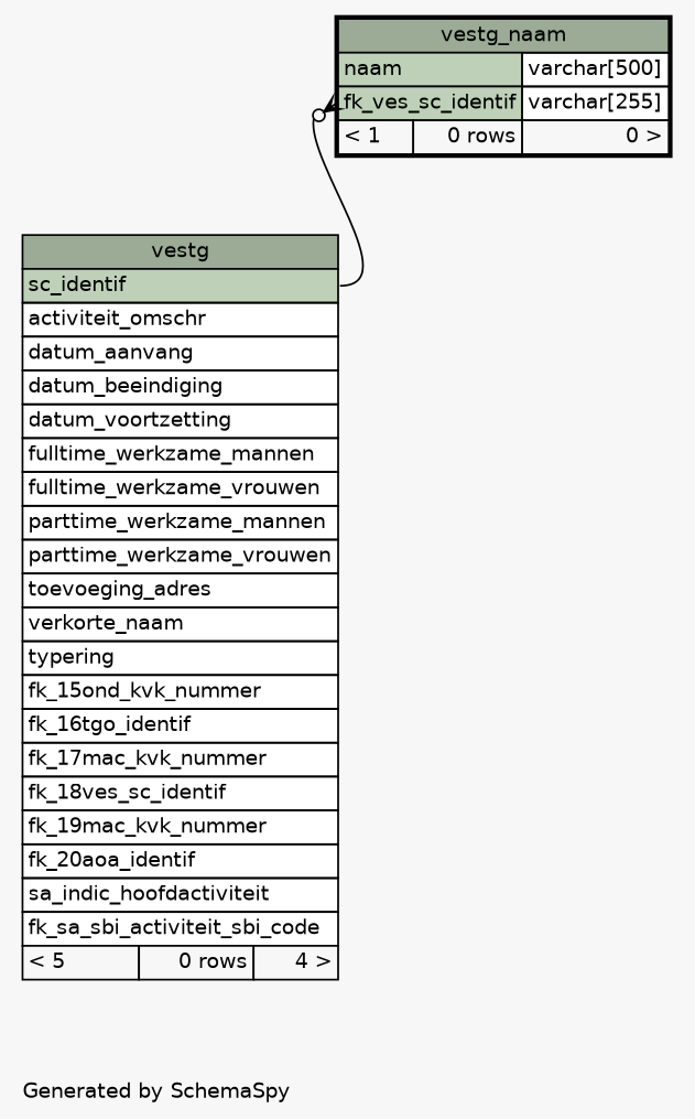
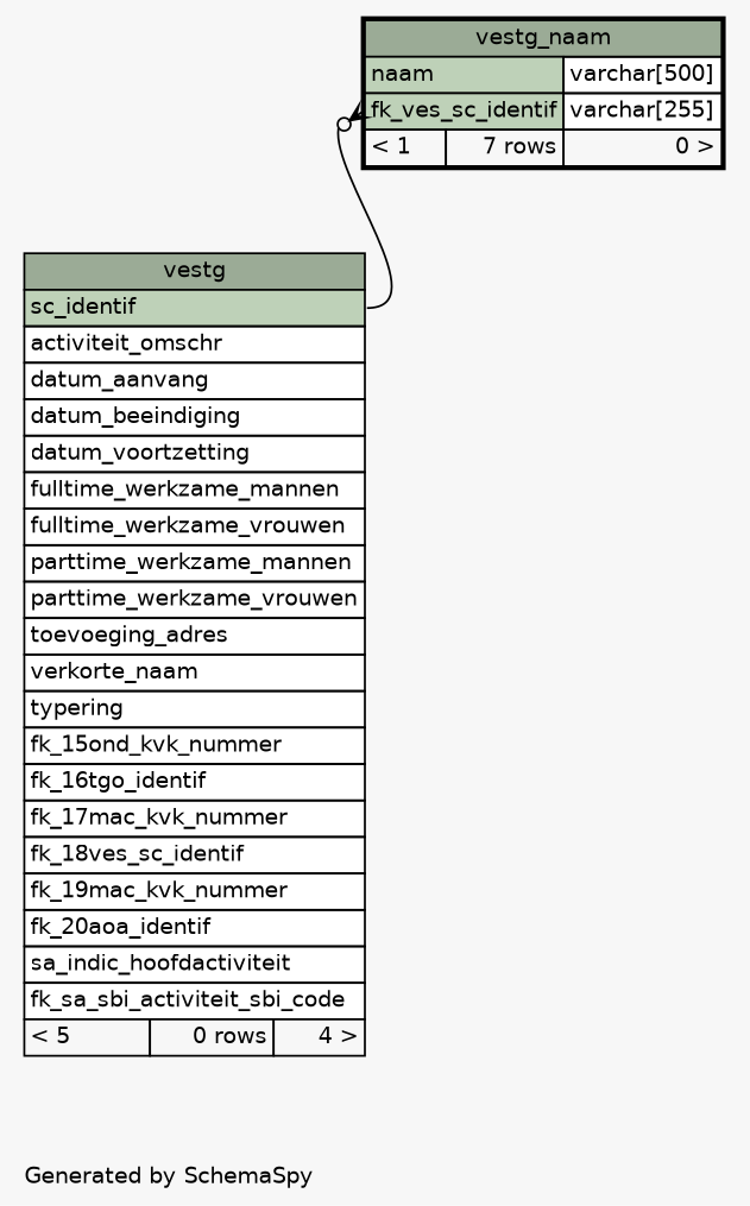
  digraph {
    bgcolor="#f7f7f7"
    fontname=Helvetica
    fontsize=11
    label="\nGenerated by SchemaSpy"
    labeljust=l
    nodesep=0.18
    rankdir=TB
    ranksep=0.46
    node [fontname=Helvetica fontsize=11 shape=plaintext]
-   n1 [label=<     <TABLE BORDER="2" CELLBORDER="1" CELLSPACING="0" BGCOLOR="#ffffff">       <TR><TD COLSPAN="3" BGCOLOR="#9bab96" ALIGN="CENTER">vestg_naam</TD></TR>       <TR><TD PORT="naam" COLSPAN="2" BGCOLOR="#bed1b8" ALIGN="LEFT">naam</TD><TD PORT="naam.type" ALIGN="LEFT">varchar[500]</TD></TR>       <TR><TD PORT="fk_ves_sc_identif" COLSPAN="2" BGCOLOR="#bed1b8" ALIGN="LEFT">fk_ves_sc_identif</TD><TD PORT="fk_ves_sc_identif.type" ALIGN="LEFT">varchar[255]</TD></TR>       <TR><TD ALIGN="LEFT" BGCOLOR="#f7f7f7">&lt; 1</TD><TD ALIGN="RIGHT" BGCOLOR="#f7f7f7">0 rows</TD><TD ALIGN="RIGHT" BGCOLOR="#f7f7f7">0 &gt;</TD></TR>     </TABLE>>]
+   n1 [label=<     <TABLE BORDER="2" CELLBORDER="1" CELLSPACING="0" BGCOLOR="#ffffff">       <TR><TD COLSPAN="3" BGCOLOR="#9bab96" ALIGN="CENTER">vestg_naam</TD></TR>       <TR><TD PORT="naam" COLSPAN="2" BGCOLOR="#bed1b8" ALIGN="LEFT">naam</TD><TD PORT="naam.type" ALIGN="LEFT">varchar[500]</TD></TR>       <TR><TD PORT="fk_ves_sc_identif" COLSPAN="2" BGCOLOR="#bed1b8" ALIGN="LEFT">fk_ves_sc_identif</TD><TD PORT="fk_ves_sc_identif.type" ALIGN="LEFT">varchar[255]</TD></TR>       <TR><TD ALIGN="LEFT" BGCOLOR="#f7f7f7">&lt; 1</TD><TD ALIGN="RIGHT" BGCOLOR="#f7f7f7">7 rows</TD><TD ALIGN="RIGHT" BGCOLOR="#f7f7f7">0 &gt;</TD></TR>     </TABLE>>]
    n2 [label=<     <TABLE BORDER="0" CELLBORDER="1" CELLSPACING="0" BGCOLOR="#ffffff">       <TR><TD COLSPAN="3" BGCOLOR="#9bab96" ALIGN="CENTER">vestg</TD></TR>       <TR><TD PORT="sc_identif" COLSPAN="3" BGCOLOR="#bed1b8" ALIGN="LEFT">sc_identif</TD></TR>       <TR><TD PORT="activiteit_omschr" COLSPAN="3" ALIGN="LEFT">activiteit_omschr</TD></TR>       <TR><TD PORT="datum_aanvang" COLSPAN="3" ALIGN="LEFT">datum_aanvang</TD></TR>       <TR><TD PORT="datum_beeindiging" COLSPAN="3" ALIGN="LEFT">datum_beeindiging</TD></TR>       <TR><TD PORT="datum_voortzetting" COLSPAN="3" ALIGN="LEFT">datum_voortzetting</TD></TR>       <TR><TD PORT="fulltime_werkzame_mannen" COLSPAN="3" ALIGN="LEFT">fulltime_werkzame_mannen</TD></TR>       <TR><TD PORT="fulltime_werkzame_vrouwen" COLSPAN="3" ALIGN="LEFT">fulltime_werkzame_vrouwen</TD></TR>       <TR><TD PORT="parttime_werkzame_mannen" COLSPAN="3" ALIGN="LEFT">parttime_werkzame_mannen</TD></TR>       <TR><TD PORT="parttime_werkzame_vrouwen" COLSPAN="3" ALIGN="LEFT">parttime_werkzame_vrouwen</TD></TR>       <TR><TD PORT="toevoeging_adres" COLSPAN="3" ALIGN="LEFT">toevoeging_adres</TD></TR>       <TR><TD PORT="verkorte_naam" COLSPAN="3" ALIGN="LEFT">verkorte_naam</TD></TR>       <TR><TD PORT="typering" COLSPAN="3" ALIGN="LEFT">typering</TD></TR>       <TR><TD PORT="fk_15ond_kvk_nummer" COLSPAN="3" ALIGN="LEFT">fk_15ond_kvk_nummer</TD></TR>       <TR><TD PORT="fk_16tgo_identif" COLSPAN="3" ALIGN="LEFT">fk_16tgo_identif</TD></TR>       <TR><TD PORT="fk_17mac_kvk_nummer" COLSPAN="3" ALIGN="LEFT">fk_17mac_kvk_nummer</TD></TR>       <TR><TD PORT="fk_18ves_sc_identif" COLSPAN="3" ALIGN="LEFT">fk_18ves_sc_identif</TD></TR>       <TR><TD PORT="fk_19mac_kvk_nummer" COLSPAN="3" ALIGN="LEFT">fk_19mac_kvk_nummer</TD></TR>       <TR><TD PORT="fk_20aoa_identif" COLSPAN="3" ALIGN="LEFT">fk_20aoa_identif</TD></TR>       <TR><TD PORT="sa_indic_hoofdactiviteit" COLSPAN="3" ALIGN="LEFT">sa_indic_hoofdactiviteit</TD></TR>       <TR><TD PORT="fk_sa_sbi_activiteit_sbi_code" COLSPAN="3" ALIGN="LEFT">fk_sa_sbi_activiteit_sbi_code</TD></TR>       <TR><TD ALIGN="LEFT" BGCOLOR="#f7f7f7">&lt; 5</TD><TD ALIGN="RIGHT" BGCOLOR="#f7f7f7">0 rows</TD><TD ALIGN="RIGHT" BGCOLOR="#f7f7f7">4 &gt;</TD></TR>     </TABLE>>]
    n1 -> n2 [arrowhead=none arrowsize=0.8 arrowtail=crowodot dir=back headport="sc_identif:e" tailport="fk_ves_sc_identif:w"]
  }
